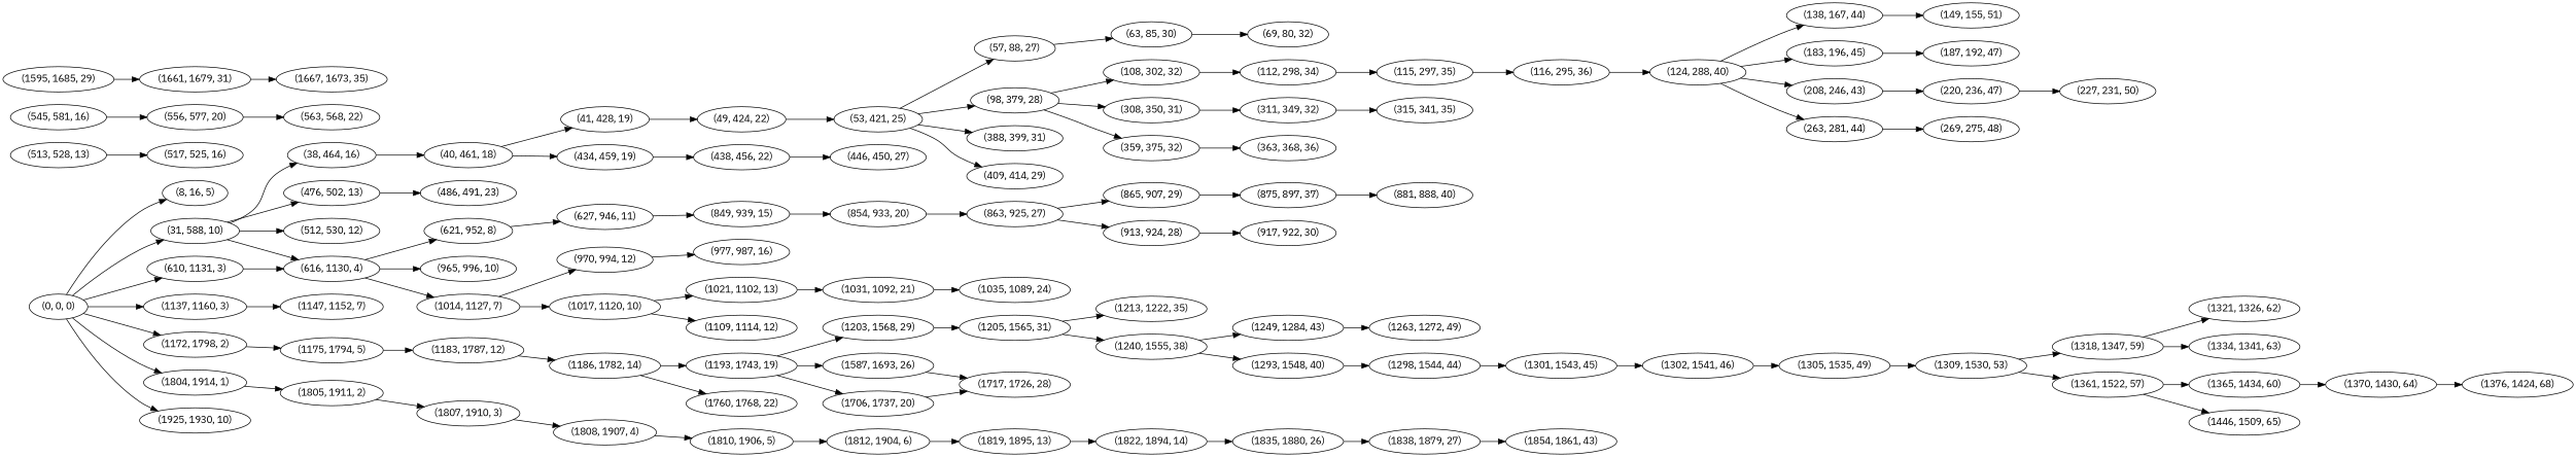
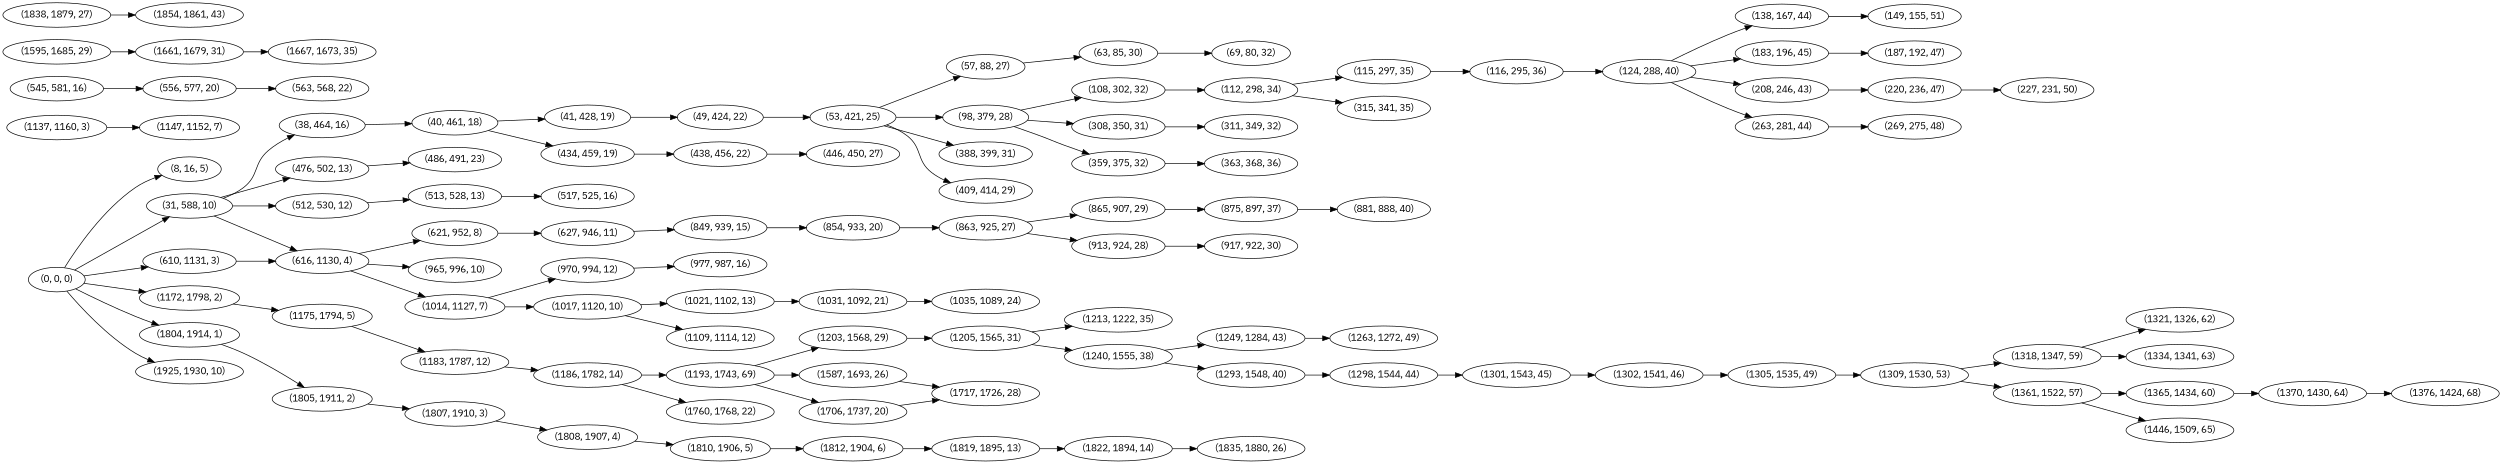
  digraph {
    fontname="IBM Plex Sans"
    rankdir=LR
    node [fontname="IBM Plex Sans"]
    edge [fontname="IBM Plex Sans"]
    "(0, 0, 0)"
    "(8, 16, 5)"
    "(31, 588, 10)"
    "(610, 1131, 3)"
    "(1137, 1160, 3)"
    "(1172, 1798, 2)"
    "(1804, 1914, 1)"
    "(1925, 1930, 10)"
    "(38, 464, 16)"
    "(476, 502, 13)"
    "(512, 530, 12)"
    "(616, 1130, 4)"
    "(1147, 1152, 7)"
    "(1175, 1794, 5)"
    "(1805, 1911, 2)"
    "(40, 461, 18)"
    "(486, 491, 23)"
    "(513, 528, 13)"
    "(545, 581, 16)"
    "(556, 577, 20)"
    "(41, 428, 19)"
    "(434, 459, 19)"
    "(49, 424, 22)"
    "(438, 456, 22)"
    "(53, 421, 25)"
    "(57, 88, 27)"
    "(98, 379, 28)"
    "(388, 399, 31)"
    "(409, 414, 29)"
    "(63, 85, 30)"
    "(108, 302, 32)"
    "(308, 350, 31)"
    "(359, 375, 32)"
    "(69, 80, 32)"
    "(112, 298, 34)"
    "(311, 349, 32)"
    "(363, 368, 36)"
    "(115, 297, 35)"
    "(116, 295, 36)"
    "(124, 288, 40)"
    "(138, 167, 44)"
    "(183, 196, 45)"
    "(208, 246, 43)"
    "(263, 281, 44)"
    "(149, 155, 51)"
    "(187, 192, 47)"
    "(220, 236, 47)"
    "(269, 275, 48)"
    "(227, 231, 50)"
    "(315, 341, 35)"
    "(446, 450, 27)"
    "(517, 525, 16)"
    "(563, 568, 22)"
    "(621, 952, 8)"
    "(965, 996, 10)"
    "(1014, 1127, 7)"
    "(627, 946, 11)"
    "(970, 994, 12)"
    "(1017, 1120, 10)"
    "(849, 939, 15)"
    "(854, 933, 20)"
    "(863, 925, 27)"
    "(865, 907, 29)"
    "(913, 924, 28)"
    "(875, 897, 37)"
    "(917, 922, 30)"
    "(881, 888, 40)"
    "(977, 987, 16)"
    "(1021, 1102, 13)"
    "(1109, 1114, 12)"
    "(1031, 1092, 21)"
    "(1035, 1089, 24)"
    "(1183, 1787, 12)"
    "(1186, 1782, 14)"
-   "(1193, 1743, 19)"
+   "(1193, 1743, 19)" [label="(1193, 1743, 69)"]
    "(1760, 1768, 22)"
    "(1203, 1568, 29)"
    "(1587, 1693, 26)"
    "(1706, 1737, 20)"
    "(1205, 1565, 31)"
    "(1717, 1726, 28)"
    "(1213, 1222, 35)"
    "(1240, 1555, 38)"
    "(1249, 1284, 43)"
    "(1293, 1548, 40)"
    "(1263, 1272, 49)"
    "(1298, 1544, 44)"
    "(1301, 1543, 45)"
    "(1302, 1541, 46)"
    "(1305, 1535, 49)"
    "(1309, 1530, 53)"
    "(1318, 1347, 59)"
    "(1361, 1522, 57)"
    "(1321, 1326, 62)"
    "(1334, 1341, 63)"
    "(1365, 1434, 60)"
    "(1446, 1509, 65)"
    "(1370, 1430, 64)"
    "(1376, 1424, 68)"
    "(1595, 1685, 29)"
    "(1661, 1679, 31)"
    "(1667, 1673, 35)"
    "(1807, 1910, 3)"
    "(1808, 1907, 4)"
    "(1810, 1906, 5)"
    "(1812, 1904, 6)"
    "(1819, 1895, 13)"
    "(1822, 1894, 14)"
    "(1835, 1880, 26)"
    "(1838, 1879, 27)"
    "(1854, 1861, 43)"
    "(0, 0, 0)" -> "(8, 16, 5)"
    "(0, 0, 0)" -> "(31, 588, 10)"
    "(0, 0, 0)" -> "(610, 1131, 3)"
-   "(0, 0, 0)" -> "(1137, 1160, 3)"
    "(0, 0, 0)" -> "(1172, 1798, 2)"
    "(0, 0, 0)" -> "(1804, 1914, 1)"
    "(0, 0, 0)" -> "(1925, 1930, 10)"
    "(31, 588, 10)" -> "(38, 464, 16)"
    "(31, 588, 10)" -> "(476, 502, 13)"
    "(31, 588, 10)" -> "(512, 530, 12)"
    "(31, 588, 10)" -> "(616, 1130, 4)"
    "(610, 1131, 3)" -> "(616, 1130, 4)"
    "(1137, 1160, 3)" -> "(1147, 1152, 7)"
    "(1172, 1798, 2)" -> "(1175, 1794, 5)"
    "(1804, 1914, 1)" -> "(1805, 1911, 2)"
    "(38, 464, 16)" -> "(40, 461, 18)"
    "(476, 502, 13)" -> "(486, 491, 23)"
+   "(512, 530, 12)" -> "(513, 528, 13)"
    "(616, 1130, 4)" -> "(621, 952, 8)"
    "(616, 1130, 4)" -> "(965, 996, 10)"
    "(616, 1130, 4)" -> "(1014, 1127, 7)"
    "(1175, 1794, 5)" -> "(1183, 1787, 12)"
    "(1805, 1911, 2)" -> "(1807, 1910, 3)"
    "(40, 461, 18)" -> "(41, 428, 19)"
    "(40, 461, 18)" -> "(434, 459, 19)"
    "(513, 528, 13)" -> "(517, 525, 16)"
    "(545, 581, 16)" -> "(556, 577, 20)"
    "(556, 577, 20)" -> "(563, 568, 22)"
    "(41, 428, 19)" -> "(49, 424, 22)"
    "(434, 459, 19)" -> "(438, 456, 22)"
    "(49, 424, 22)" -> "(53, 421, 25)"
    "(438, 456, 22)" -> "(446, 450, 27)"
    "(53, 421, 25)" -> "(57, 88, 27)"
    "(53, 421, 25)" -> "(98, 379, 28)"
    "(53, 421, 25)" -> "(388, 399, 31)"
    "(53, 421, 25)" -> "(409, 414, 29)"
    "(57, 88, 27)" -> "(63, 85, 30)"
    "(98, 379, 28)" -> "(108, 302, 32)"
    "(98, 379, 28)" -> "(308, 350, 31)"
    "(98, 379, 28)" -> "(359, 375, 32)"
    "(63, 85, 30)" -> "(69, 80, 32)"
    "(108, 302, 32)" -> "(112, 298, 34)"
    "(308, 350, 31)" -> "(311, 349, 32)"
    "(359, 375, 32)" -> "(363, 368, 36)"
    "(112, 298, 34)" -> "(115, 297, 35)"
-   "(311, 349, 32)" -> "(315, 341, 35)"
+   "(112, 298, 34)" -> "(315, 341, 35)"
    "(115, 297, 35)" -> "(116, 295, 36)"
    "(116, 295, 36)" -> "(124, 288, 40)"
    "(124, 288, 40)" -> "(138, 167, 44)"
    "(124, 288, 40)" -> "(183, 196, 45)"
    "(124, 288, 40)" -> "(208, 246, 43)"
    "(124, 288, 40)" -> "(263, 281, 44)"
    "(138, 167, 44)" -> "(149, 155, 51)"
    "(183, 196, 45)" -> "(187, 192, 47)"
    "(208, 246, 43)" -> "(220, 236, 47)"
    "(263, 281, 44)" -> "(269, 275, 48)"
    "(220, 236, 47)" -> "(227, 231, 50)"
    "(621, 952, 8)" -> "(627, 946, 11)"
    "(1014, 1127, 7)" -> "(970, 994, 12)"
    "(1014, 1127, 7)" -> "(1017, 1120, 10)"
    "(627, 946, 11)" -> "(849, 939, 15)"
    "(970, 994, 12)" -> "(977, 987, 16)"
    "(1017, 1120, 10)" -> "(1021, 1102, 13)"
    "(1017, 1120, 10)" -> "(1109, 1114, 12)"
    "(849, 939, 15)" -> "(854, 933, 20)"
    "(854, 933, 20)" -> "(863, 925, 27)"
    "(863, 925, 27)" -> "(865, 907, 29)"
    "(863, 925, 27)" -> "(913, 924, 28)"
    "(865, 907, 29)" -> "(875, 897, 37)"
    "(913, 924, 28)" -> "(917, 922, 30)"
    "(875, 897, 37)" -> "(881, 888, 40)"
    "(1021, 1102, 13)" -> "(1031, 1092, 21)"
    "(1031, 1092, 21)" -> "(1035, 1089, 24)"
    "(1183, 1787, 12)" -> "(1186, 1782, 14)"
    "(1186, 1782, 14)" -> "(1193, 1743, 19)"
    "(1186, 1782, 14)" -> "(1760, 1768, 22)"
    "(1193, 1743, 19)" -> "(1203, 1568, 29)"
    "(1193, 1743, 19)" -> "(1587, 1693, 26)"
    "(1193, 1743, 19)" -> "(1706, 1737, 20)"
    "(1203, 1568, 29)" -> "(1205, 1565, 31)"
    "(1587, 1693, 26)" -> "(1717, 1726, 28)"
    "(1706, 1737, 20)" -> "(1717, 1726, 28)"
    "(1205, 1565, 31)" -> "(1213, 1222, 35)"
    "(1205, 1565, 31)" -> "(1240, 1555, 38)"
    "(1240, 1555, 38)" -> "(1249, 1284, 43)"
    "(1240, 1555, 38)" -> "(1293, 1548, 40)"
    "(1249, 1284, 43)" -> "(1263, 1272, 49)"
    "(1293, 1548, 40)" -> "(1298, 1544, 44)"
    "(1298, 1544, 44)" -> "(1301, 1543, 45)"
    "(1301, 1543, 45)" -> "(1302, 1541, 46)"
    "(1302, 1541, 46)" -> "(1305, 1535, 49)"
    "(1305, 1535, 49)" -> "(1309, 1530, 53)"
    "(1309, 1530, 53)" -> "(1318, 1347, 59)"
    "(1309, 1530, 53)" -> "(1361, 1522, 57)"
    "(1318, 1347, 59)" -> "(1321, 1326, 62)"
    "(1318, 1347, 59)" -> "(1334, 1341, 63)"
    "(1361, 1522, 57)" -> "(1365, 1434, 60)"
    "(1361, 1522, 57)" -> "(1446, 1509, 65)"
    "(1365, 1434, 60)" -> "(1370, 1430, 64)"
    "(1370, 1430, 64)" -> "(1376, 1424, 68)"
    "(1595, 1685, 29)" -> "(1661, 1679, 31)"
    "(1661, 1679, 31)" -> "(1667, 1673, 35)"
    "(1807, 1910, 3)" -> "(1808, 1907, 4)"
    "(1808, 1907, 4)" -> "(1810, 1906, 5)"
    "(1810, 1906, 5)" -> "(1812, 1904, 6)"
    "(1812, 1904, 6)" -> "(1819, 1895, 13)"
    "(1819, 1895, 13)" -> "(1822, 1894, 14)"
    "(1822, 1894, 14)" -> "(1835, 1880, 26)"
-   "(1835, 1880, 26)" -> "(1838, 1879, 27)"
    "(1838, 1879, 27)" -> "(1854, 1861, 43)"
  }
